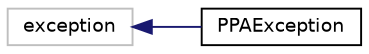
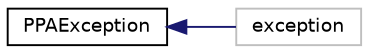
  digraph {
    rankdir=LR
    node [fillcolor=white fontname=Helvetica fontsize=10 shape=record style=filled]
    n1 [color=grey75 height=0.2 label=exception width=0.4]
    n2 [color=black height=0.2 label=PPAException width=0.4]
-   n1 -> n2 [color=midnightblue dir=back fontname=Helvetica fontsize=10 labelfontname=Helvetica labelfontsize=10 style=solid]
+   n2 -> n1 [color=midnightblue dir=back fontname=Helvetica fontsize=10 labelfontname=Helvetica labelfontsize=10 style=solid]
  }
